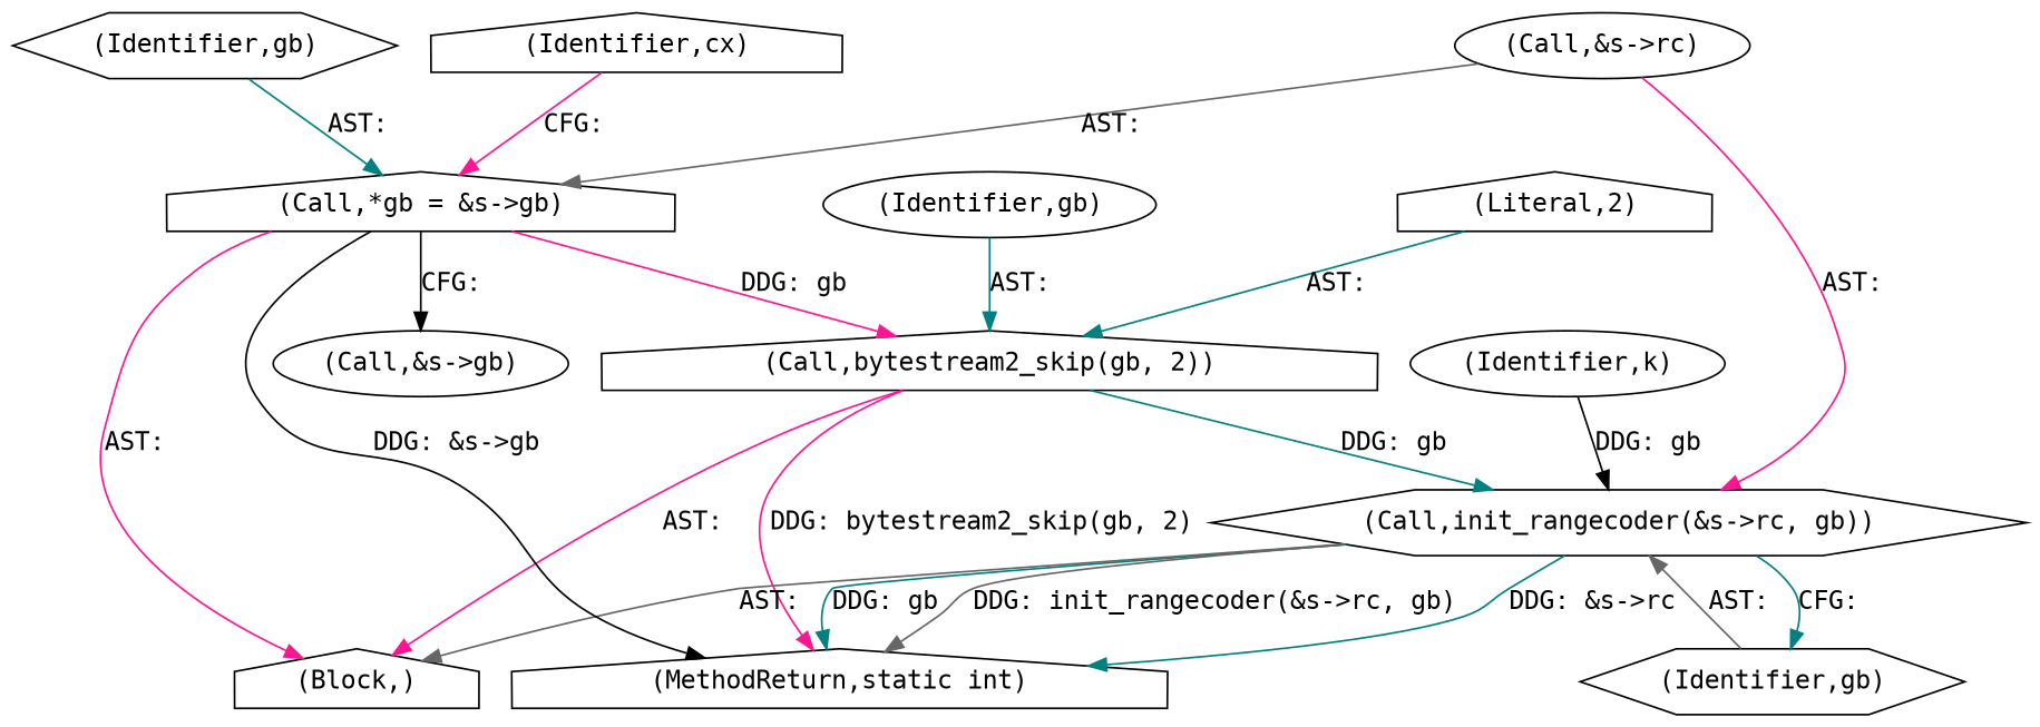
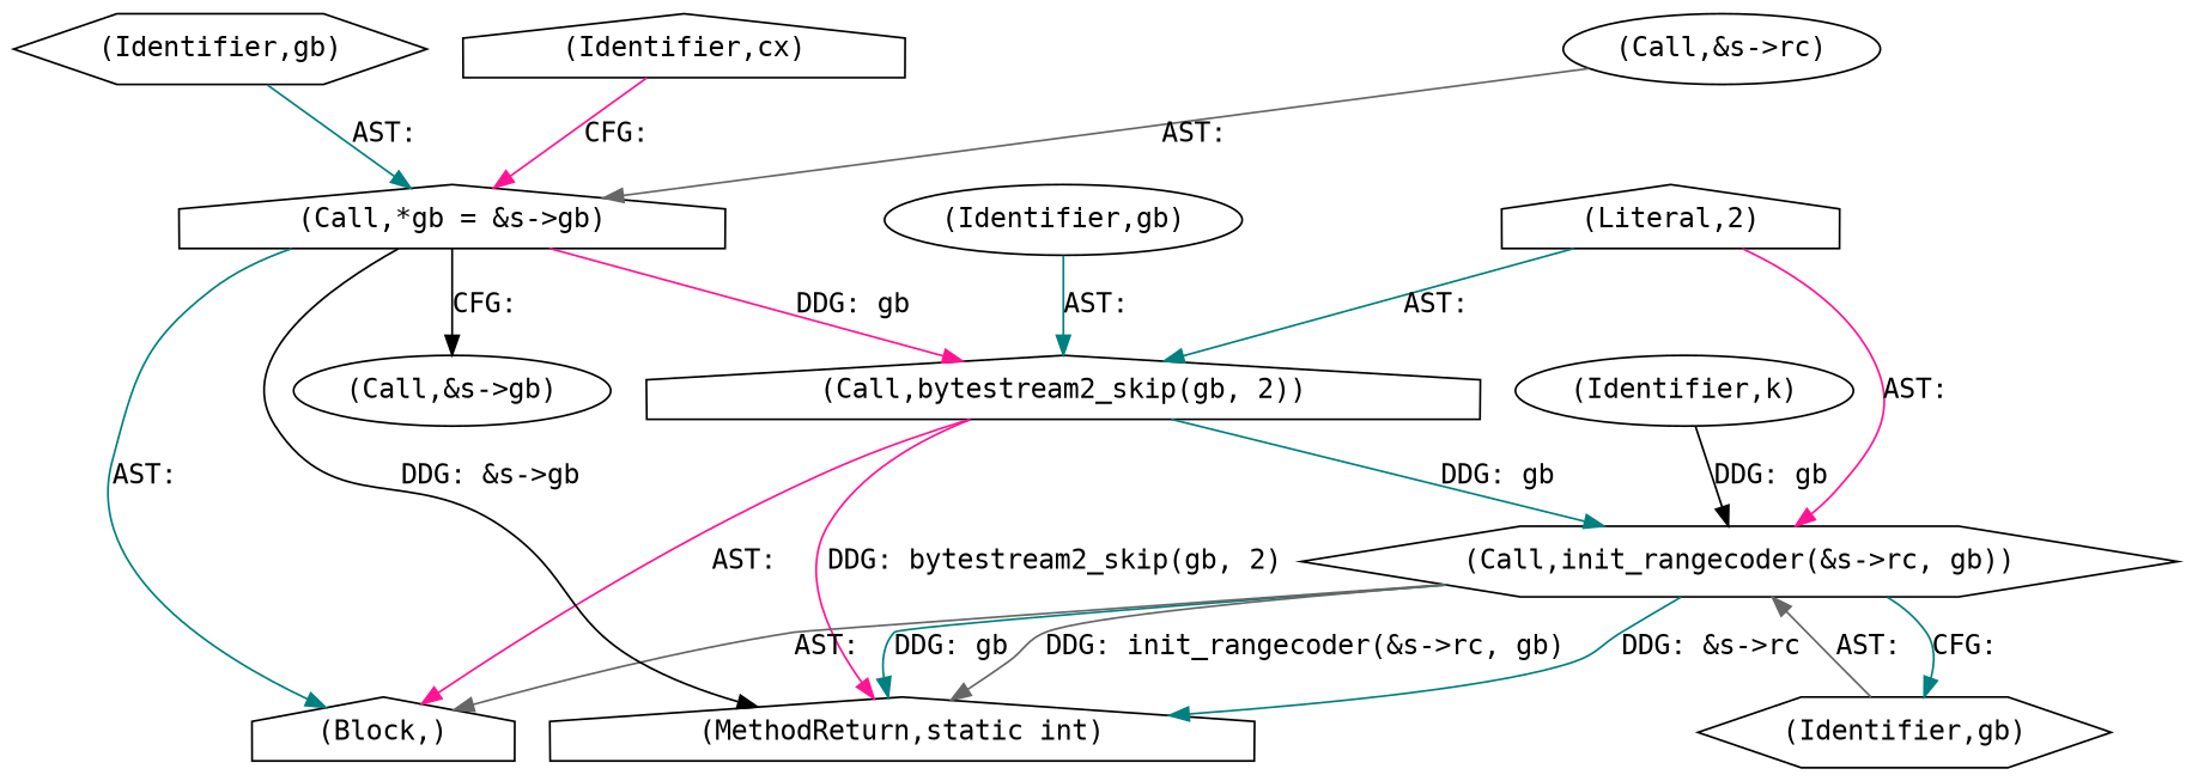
  digraph {
    fontname="DejaVu Sans Mono"
    node [fontname="DejaVu Sans Mono" shape=house]
    edge [color=teal fontname="DejaVu Sans Mono"]
    n1 [label="(Call,bytestream2_skip(gb, 2))"]
    n2 [label="(Call,init_rangecoder(&s->rc, gb))" shape=hexagon]
    n3 [label="(MethodReturn,static int)"]
    n4 [label="(Block,)"]
    n5 [label="(Identifier,gb)" shape=hexagon]
    n6 [label="(Literal,2)"]
    n7 [label="(Call,*gb = &s->gb)"]
    n8 [label="(Call,&s->gb)" shape=ellipse]
    n9 [label="(Identifier,cx)"]
    n10 [label="(Identifier,gb)" shape=ellipse]
    n11 [label="(Identifier,gb)" shape=hexagon]
    n12 [label="(Call,&s->rc)" shape=ellipse]
    n13 [label="(Identifier,k)" shape=ellipse]
    n1 -> n2 [label="DDG: gb"]
    n1 -> n3 [color=deeppink label="DDG: bytestream2_skip(gb, 2)"]
    n1 -> n4 [color=deeppink label="AST: "]
    n2 -> n3 [label="DDG: &s->rc"]
    n2 -> n3 [label="DDG: gb"]
    n2 -> n3 [color=gray40 label="DDG: init_rangecoder(&s->rc, gb)"]
    n2 -> n4 [color=gray40 label="AST: "]
    n2 -> n5 [label="CFG: "]
    n5 -> n2 [color=gray40 label="AST: "]
    n6 -> n1 [label="AST: "]
    n7 -> n1 [color=deeppink label="DDG: gb"]
    n7 -> n3 [color=black label="DDG: &s->gb"]
-   n7 -> n4 [color=deeppink label="AST: "]
+   n7 -> n4 [label="AST: "]
    n7 -> n8 [color=black label="CFG: "]
    n9 -> n7 [color=deeppink label="CFG: "]
    n10 -> n1 [label="AST: "]
    n11 -> n7 [label="AST: "]
-   n12 -> n2 [color=deeppink label="AST: "]
+   n6 -> n2 [color=deeppink label="AST: "]
    n12 -> n7 [color=gray40 label="AST: "]
    n13 -> n2 [color=black label="DDG: gb"]
  }
